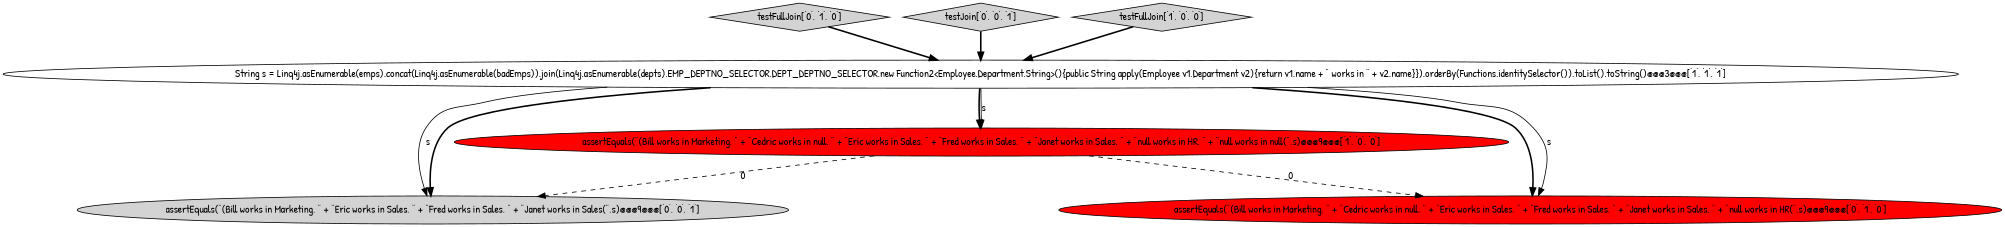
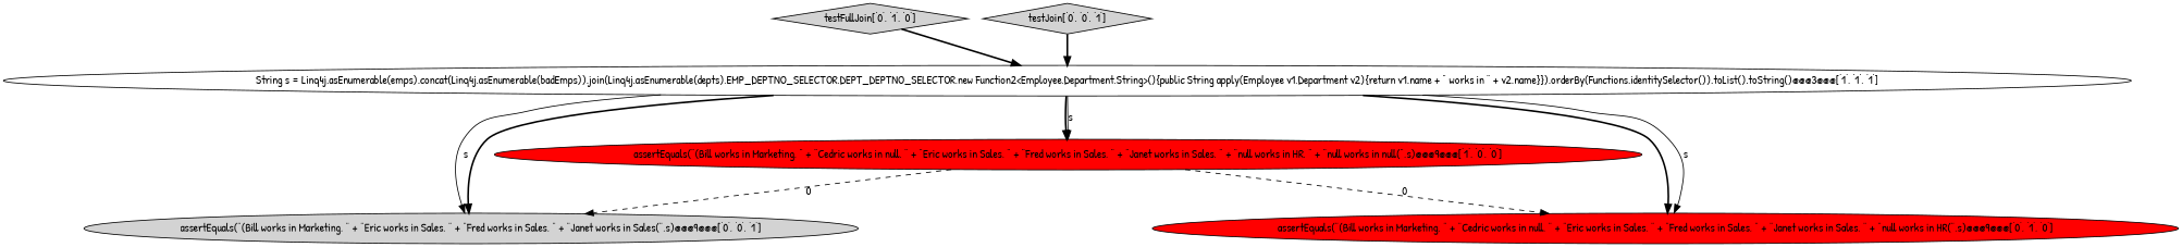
  digraph {
    fontname="Patrick Hand"
    node [fillcolor=lightgray shape=ellipse style=filled fontname="Patrick Hand"]
    edge [style=bold fontname="Patrick Hand"]
    n1 [label="testFullJoin['0', '1', '0']" shape=diamond]
    n2 [fillcolor=white label="String s = Linq4j.asEnumerable(emps).concat(Linq4j.asEnumerable(badEmps)).join(Linq4j.asEnumerable(depts),EMP_DEPTNO_SELECTOR,DEPT_DEPTNO_SELECTOR,new Function2<Employee,Department,String>(){public String apply(Employee v1,Department v2){return v1.name + \" works in \" + v2.name}}).orderBy(Functions.identitySelector()).toList().toString()@@@3@@@['1', '1', '1']"]
    n3 [label="testJoin['0', '0', '1']" shape=diamond]
    n4 [fillcolor=red label="assertEquals(\"(Bill works in Marketing, \" + \"Cedric works in null, \" + \"Eric works in Sales, \" + \"Fred works in Sales, \" + \"Janet works in Sales, \" + \"null works in HR, \" + \"null works in null(\",s)@@@9@@@['1', '0', '0']"]
    n5 [label="assertEquals(\"(Bill works in Marketing, \" + \"Eric works in Sales, \" + \"Fred works in Sales, \" + \"Janet works in Sales(\",s)@@@9@@@['0', '0', '1']"]
    n6 [fillcolor=red label="assertEquals(\"(Bill works in Marketing, \" + \"Cedric works in null, \" + \"Eric works in Sales, \" + \"Fred works in Sales, \" + \"Janet works in Sales, \" + \"null works in HR(\",s)@@@9@@@['0', '1', '0']"]
-   n7 [label="testFullJoin['1', '0', '0']" shape=diamond]
    n1 -> n2
    n2 -> n4
    n2 -> n4 [label=s style=solid]
    n2 -> n5
    n2 -> n5 [label=s style=solid]
    n2 -> n6
    n2 -> n6 [label=s style=solid]
    n3 -> n2
    n4 -> n5 [label=0 style=dashed]
    n4 -> n6 [label=0 style=dashed]
-   n7 -> n2
  }
